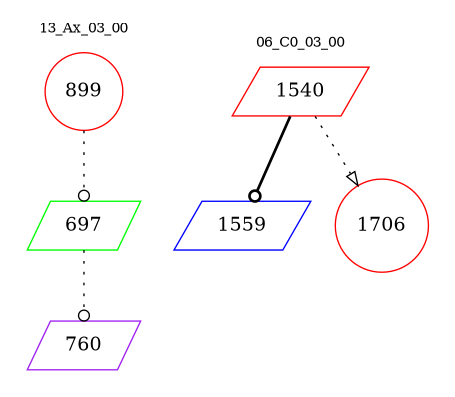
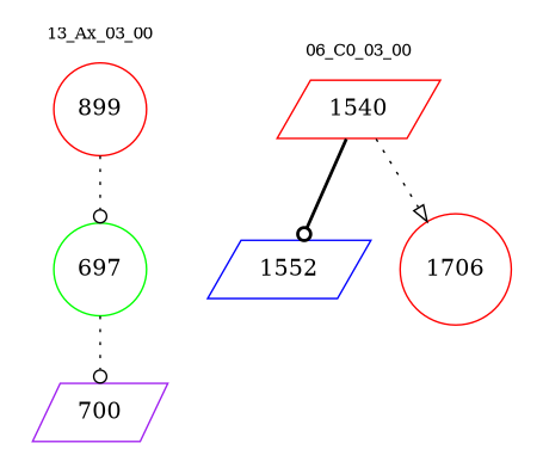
  digraph {
    node [color=red shape=parallelogram]
    edge [arrowhead=odot color=black style=dotted]
-   n1 [color=green label=697]
-   n2 [color=purple label=760]
+   n1 [color=green label=697 shape=circle]
+   n2 [color=purple label=700]
    n3 [label=899 shape=circle]
    n4 [label=1540]
-   n5 [color=blue label=1559]
+   n5 [color=blue label=1552]
    n6 [label=1706 shape=circle]
    subgraph cluster_1 {
      color=white
      fontsize=10
      label="13_Ax_03_00"
      n1
      n2
      n3
    }
    subgraph cluster_2 {
      color=white
      fontsize=10
      label="06_C0_03_00"
      n4
      n5
      n6
    }
    n1 -> n2
    n3 -> n1
    n4 -> n5 [style=bold]
    n4 -> n6 [arrowhead=onormal]
  }
